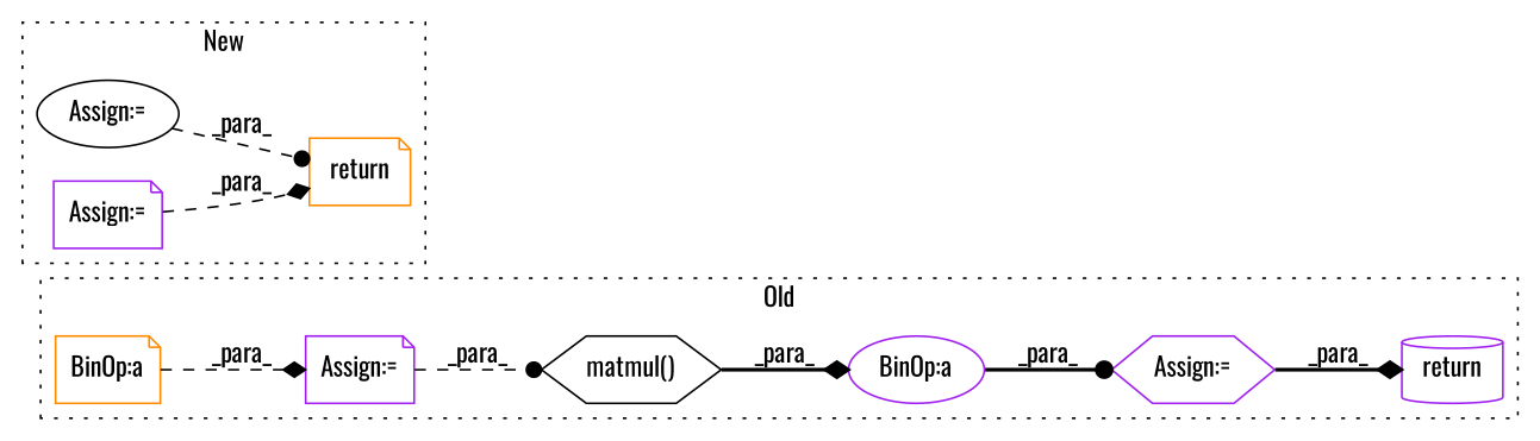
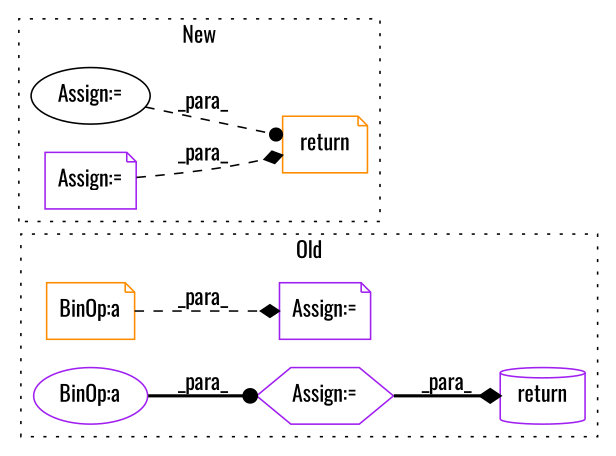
  digraph {
    rankdir=LR
    fontname=Oswald
    node [a=68 l=3 shape=note color=purple fontname=Oswald]
    edge [style=dashed arrowhead=diamond fontname=Oswald]
-   n1 [a=75 l="10,1" label="matmul()" s="5524,5546" shape=hexagon color=black]
    n2 [label="Assign:=" s=5610 shape=hexagon]
    n3 [a=93 l=7 label=return s=5643 shape=cylinder]
    n4 [a=82 label="BinOp:a" s=4685 color=darkorange]
    n5 [label="Assign:=" s=4678]
    n6 [a=82 label="BinOp:a" s=5617 shape=ellipse]
    n7 [a=93 l=7 label=return s=5886 color=darkorange]
    n8 [label="Assign:=" s=5058 shape=ellipse color=black]
    n9 [label="Assign:=" s=5374]
    subgraph cluster_1 {
      label=Old
      style=dotted
-     n1
      n2
      n3
      n4
      n5
      n6
    }
    subgraph cluster_2 {
      label=New
      style=dotted
      n7
      n8
      n9
    }
-   n1 -> n6 [label=_para_ style=bold]
    n2 -> n3 [label=_para_ style=bold]
    n4 -> n5 [label=_para_]
-   n5 -> n1 [label=_para_ arrowhead=dot]
    n6 -> n2 [label=_para_ style=bold arrowhead=dot]
    n8 -> n7 [label=_para_ arrowhead=dot]
    n9 -> n7 [label=_para_]
  }
